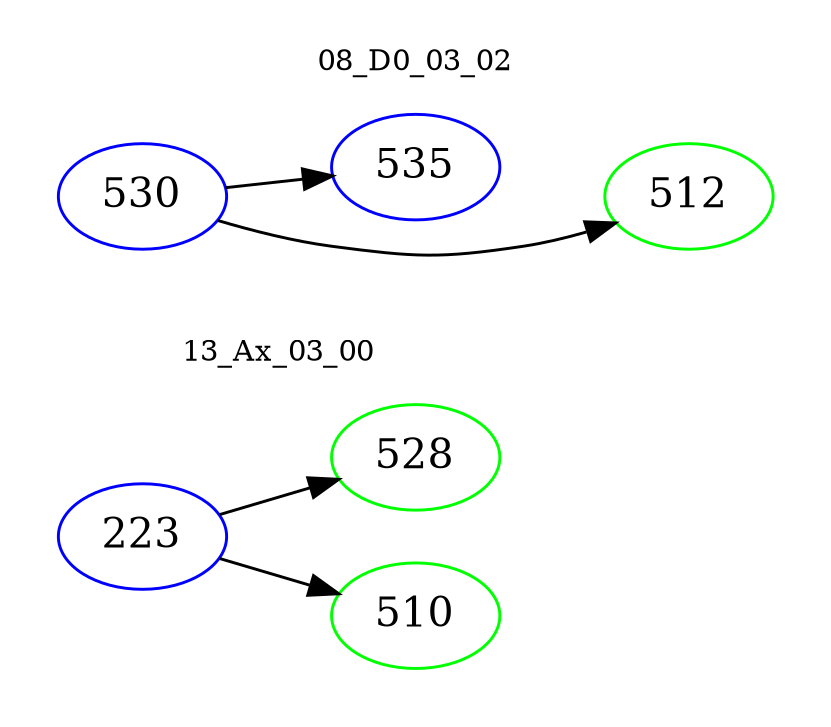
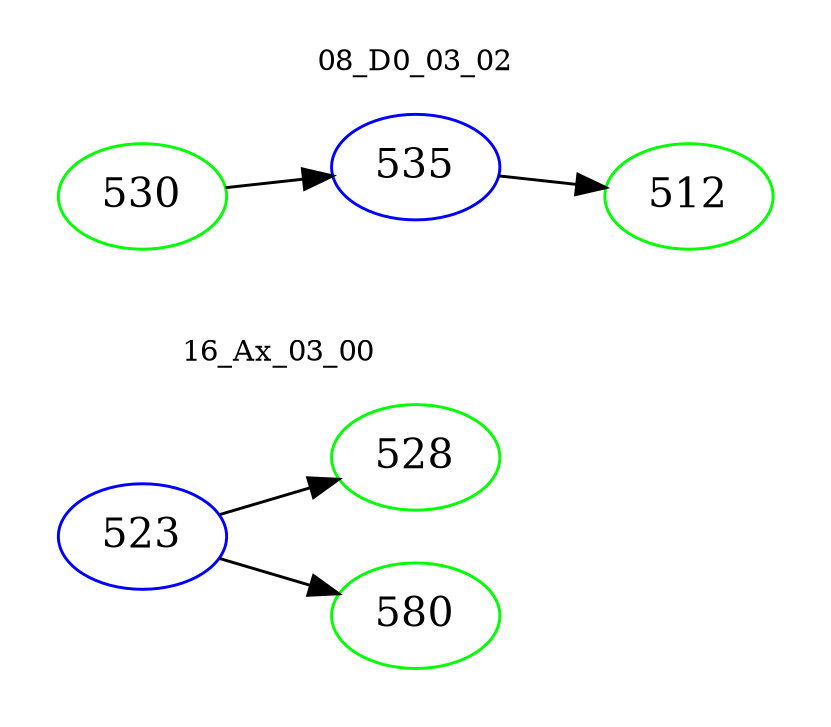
  digraph {
    rankdir=LR
    node [color=blue]
    edge [color=black]
-   n1 [label=223]
-   n2 [color=green label=510]
+   n1 [label=523]
+   n2 [color=green label=580]
    n3 [color=green label=528]
-   n4 [label=530]
+   n4 [color=green label=530]
    n5 [color=green label=512]
    n6 [label=535]
    subgraph cluster_1 {
      color=white
      fontsize=10
-     label="13_Ax_03_00"
+     label="16_Ax_03_00"
      n1
      n2
      n3
    }
    subgraph cluster_2 {
      color=white
      fontsize=10
      label="08_D0_03_02"
      n4
      n5
      n6
    }
    n1 -> n2
    n1 -> n3
-   n4 -> n5
+   n6 -> n5
    n4 -> n6
  }
